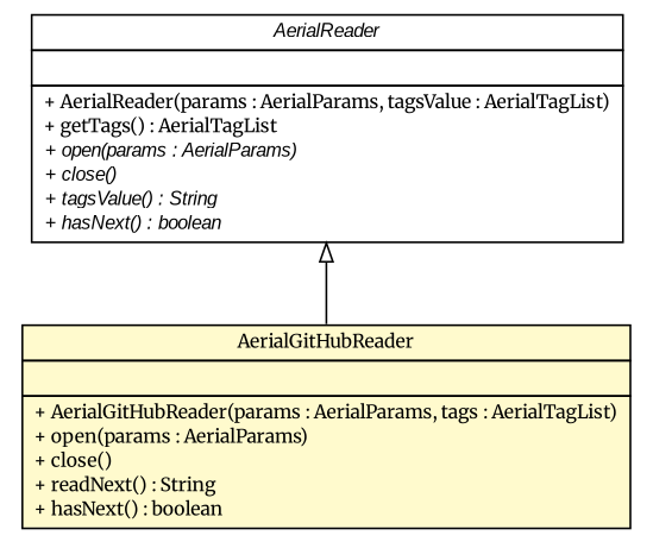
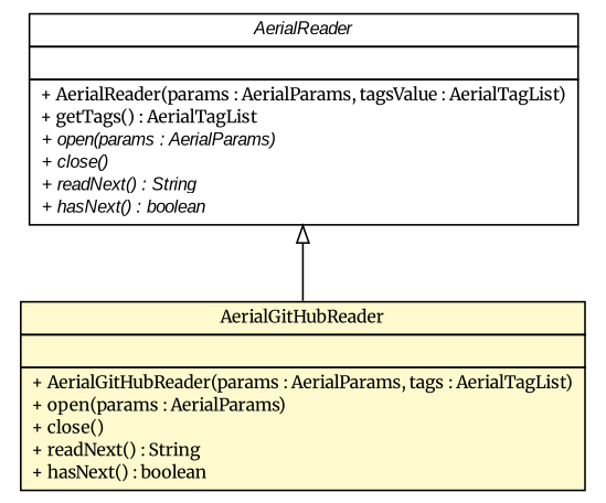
  digraph {
    nodesep=0.25
    ranksep=0.5
    fontname=Merriweather
    node [fontcolor=black fontname=Merriweather fontsize=10.0 shape=plaintext]
-   n1 [label=<<table title="com.github.mkolisnyk.aerial.AerialReader" border="0" cellborder="1" cellspacing="0" cellpadding="2" port="p" href="../AerialReader.html"> 		<tr><td><table border="0" cellspacing="0" cellpadding="1"> <tr><td align="center" balign="center"><font face="arial italic"> AerialReader </font></td></tr> 		</table></td></tr> 		<tr><td><table border="0" cellspacing="0" cellpadding="1"> <tr><td align="left" balign="left">  </td></tr> 		</table></td></tr> 		<tr><td><table border="0" cellspacing="0" cellpadding="1"> <tr><td align="left" balign="left"> + AerialReader(params : AerialParams, tagsValue : AerialTagList) </td></tr> <tr><td align="left" balign="left"> + getTags() : AerialTagList </td></tr> <tr><td align="left" balign="left"><font face="arial italic" point-size="10.0"> + open(params : AerialParams) </font></td></tr> <tr><td align="left" balign="left"><font face="arial italic" point-size="10.0"> + close() </font></td></tr> <tr><td align="left" balign="left"><font face="arial italic" point-size="10.0"> + tagsValue() : String </font></td></tr> <tr><td align="left" balign="left"><font face="arial italic" point-size="10.0"> + hasNext() : boolean </font></td></tr> 		</table></td></tr> 		</table>>]
+   n1 [label=<<table title="com.github.mkolisnyk.aerial.AerialReader" border="0" cellborder="1" cellspacing="0" cellpadding="2" port="p" href="../AerialReader.html"> 		<tr><td><table border="0" cellspacing="0" cellpadding="1"> <tr><td align="center" balign="center"><font face="arial italic"> AerialReader </font></td></tr> 		</table></td></tr> 		<tr><td><table border="0" cellspacing="0" cellpadding="1"> <tr><td align="left" balign="left">  </td></tr> 		</table></td></tr> 		<tr><td><table border="0" cellspacing="0" cellpadding="1"> <tr><td align="left" balign="left"> + AerialReader(params : AerialParams, tagsValue : AerialTagList) </td></tr> <tr><td align="left" balign="left"> + getTags() : AerialTagList </td></tr> <tr><td align="left" balign="left"><font face="arial italic" point-size="10.0"> + open(params : AerialParams) </font></td></tr> <tr><td align="left" balign="left"><font face="arial italic" point-size="10.0"> + close() </font></td></tr> <tr><td align="left" balign="left"><font face="arial italic" point-size="10.0"> + readNext() : String </font></td></tr> <tr><td align="left" balign="left"><font face="arial italic" point-size="10.0"> + hasNext() : boolean </font></td></tr> 		</table></td></tr> 		</table>>]
    n2 [label=<<table title="com.github.mkolisnyk.aerial.readers.AerialGitHubReader" border="0" cellborder="1" cellspacing="0" cellpadding="2" port="p" bgcolor="lemonChiffon" href="./AerialGitHubReader.html"> 		<tr><td><table border="0" cellspacing="0" cellpadding="1"> <tr><td align="center" balign="center"> AerialGitHubReader </td></tr> 		</table></td></tr> 		<tr><td><table border="0" cellspacing="0" cellpadding="1"> <tr><td align="left" balign="left">  </td></tr> 		</table></td></tr> 		<tr><td><table border="0" cellspacing="0" cellpadding="1"> <tr><td align="left" balign="left"> + AerialGitHubReader(params : AerialParams, tags : AerialTagList) </td></tr> <tr><td align="left" balign="left"> + open(params : AerialParams) </td></tr> <tr><td align="left" balign="left"> + close() </td></tr> <tr><td align="left" balign="left"> + readNext() : String </td></tr> <tr><td align="left" balign="left"> + hasNext() : boolean </td></tr> 		</table></td></tr> 		</table>>]
    n1 -> n2 [arrowtail=empty dir=back fontname=Merriweather fontsize=10 headport=p labelfontname=arial labelfontsize=10 tailport=p]
  }
